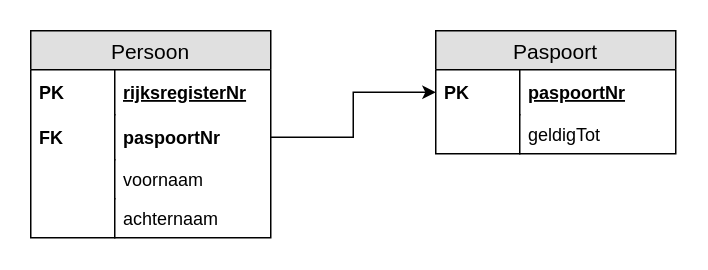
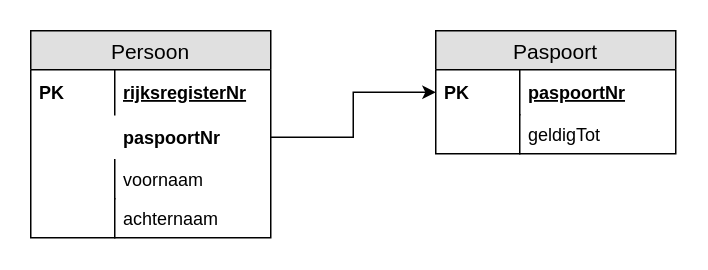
  <mxCell id="0" />
  <mxCell id="1" parent="0" />
  <mxCell id="2" value="Persoon" style="swimlane;fontStyle=0;childLayout=stackLayout;horizontal=1;startSize=26;fillColor=#e0e0e0;horizontalStack=0;resizeParent=1;resizeParentMax=0;resizeLast=0;collapsible=1;marginBottom=0;swimlaneFillColor=#ffffff;align=center;fontSize=14;" parent="1" vertex="1"><mxGeometry x="20" y="20" width="160" height="138" as="geometry" /></mxCell>
  <mxCell id="3" value="rijksregisterNr" style="shape=partialRectangle;top=0;left=0;right=0;bottom=0;align=left;verticalAlign=middle;fillColor=none;spacingLeft=60;spacingRight=4;overflow=hidden;rotatable=0;points=[[0,0.5],[1,0.5]];portConstraint=eastwest;dropTarget=0;fontStyle=5;fontSize=12;" parent="2" vertex="1"><mxGeometry y="26" width="160" height="30" as="geometry" /></mxCell>
  <mxCell id="4" value="PK" style="shape=partialRectangle;fontStyle=1;top=0;left=0;bottom=0;fillColor=none;align=left;verticalAlign=middle;spacingLeft=4;spacingRight=4;overflow=hidden;rotatable=0;points=[];portConstraint=eastwest;part=1;fontSize=12;" parent="3" vertex="1" connectable="0"><mxGeometry width="56" height="30" as="geometry" /></mxCell>
  <mxCell id="5" value="paspoortNr" style="shape=partialRectangle;top=0;left=0;right=0;bottom=0;align=left;verticalAlign=middle;fillColor=none;spacingLeft=60;spacingRight=4;overflow=hidden;rotatable=0;points=[[0,0.5],[1,0.5]];portConstraint=eastwest;dropTarget=0;fontStyle=1;fontSize=12;" parent="2" vertex="1"><mxGeometry y="56" width="160" height="30" as="geometry" /></mxCell>
- <mxCell id="6" value="FK" style="shape=partialRectangle;fontStyle=1;top=0;left=0;bottom=0;fillColor=none;align=left;verticalAlign=middle;spacingLeft=4;spacingRight=4;overflow=hidden;rotatable=0;points=[];portConstraint=eastwest;part=1;fontSize=12;" parent="5" vertex="1" connectable="0"><mxGeometry width="56" height="30" as="geometry" /></mxCell>
  <mxCell id="7" value="voornaam" style="shape=partialRectangle;top=0;left=0;right=0;bottom=0;align=left;verticalAlign=top;fillColor=none;spacingLeft=60;spacingRight=4;overflow=hidden;rotatable=0;points=[[0,0.5],[1,0.5]];portConstraint=eastwest;dropTarget=0;fontSize=12;" parent="2" vertex="1"><mxGeometry y="86" width="160" height="26" as="geometry" /></mxCell>
  <mxCell id="8" value="" style="shape=partialRectangle;top=0;left=0;bottom=0;fillColor=none;align=left;verticalAlign=top;spacingLeft=4;spacingRight=4;overflow=hidden;rotatable=0;points=[];portConstraint=eastwest;part=1;fontSize=12;" parent="7" vertex="1" connectable="0"><mxGeometry width="56" height="26" as="geometry" /></mxCell>
  <mxCell id="9" value="achternaam" style="shape=partialRectangle;top=0;left=0;right=0;bottom=0;align=left;verticalAlign=top;fillColor=none;spacingLeft=60;spacingRight=4;overflow=hidden;rotatable=0;points=[[0,0.5],[1,0.5]];portConstraint=eastwest;dropTarget=0;fontSize=12;" parent="2" vertex="1"><mxGeometry y="112" width="160" height="26" as="geometry" /></mxCell>
  <mxCell id="10" value="" style="shape=partialRectangle;top=0;left=0;bottom=0;fillColor=none;align=left;verticalAlign=top;spacingLeft=4;spacingRight=4;overflow=hidden;rotatable=0;points=[];portConstraint=eastwest;part=1;fontSize=12;" parent="9" vertex="1" connectable="0"><mxGeometry width="56" height="26" as="geometry" /></mxCell>
  <mxCell id="11" value="Paspoort" style="swimlane;fontStyle=0;childLayout=stackLayout;horizontal=1;startSize=26;fillColor=#e0e0e0;horizontalStack=0;resizeParent=1;resizeParentMax=0;resizeLast=0;collapsible=1;marginBottom=0;swimlaneFillColor=#ffffff;align=center;fontSize=14;" parent="1" vertex="1"><mxGeometry x="290" y="20" width="160" height="82" as="geometry" /></mxCell>
  <mxCell id="12" value="paspoortNr" style="shape=partialRectangle;top=0;left=0;right=0;bottom=0;align=left;verticalAlign=middle;fillColor=none;spacingLeft=60;spacingRight=4;overflow=hidden;rotatable=0;points=[[0,0.5],[1,0.5]];portConstraint=eastwest;dropTarget=0;fontStyle=5;fontSize=12;" parent="11" vertex="1"><mxGeometry y="26" width="160" height="30" as="geometry" /></mxCell>
  <mxCell id="13" value="PK" style="shape=partialRectangle;fontStyle=1;top=0;left=0;bottom=0;fillColor=none;align=left;verticalAlign=middle;spacingLeft=4;spacingRight=4;overflow=hidden;rotatable=0;points=[];portConstraint=eastwest;part=1;fontSize=12;" parent="12" vertex="1" connectable="0"><mxGeometry width="56" height="30" as="geometry" /></mxCell>
  <mxCell id="14" value="geldigTot" style="shape=partialRectangle;top=0;left=0;right=0;bottom=0;align=left;verticalAlign=top;fillColor=none;spacingLeft=60;spacingRight=4;overflow=hidden;rotatable=0;points=[[0,0.5],[1,0.5]];portConstraint=eastwest;dropTarget=0;fontSize=12;strokeColor=#000000;" parent="11" vertex="1"><mxGeometry y="56" width="160" height="26" as="geometry" /></mxCell>
  <mxCell id="15" value="" style="shape=partialRectangle;top=0;left=0;bottom=0;fillColor=none;align=left;verticalAlign=top;spacingLeft=4;spacingRight=4;overflow=hidden;rotatable=0;points=[];portConstraint=eastwest;part=1;fontSize=12;" parent="14" vertex="1" connectable="0"><mxGeometry width="56" height="26" as="geometry" /></mxCell>
  <mxCell id="16" style="edgeStyle=orthogonalEdgeStyle;rounded=0;orthogonalLoop=1;jettySize=auto;html=1;entryX=0;entryY=0.5;entryDx=0;entryDy=0;" parent="1" source="5" target="12" edge="1"><mxGeometry relative="1" as="geometry" /></mxCell>
